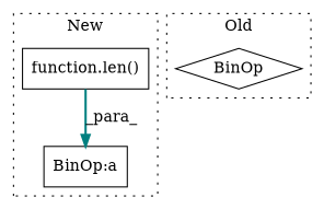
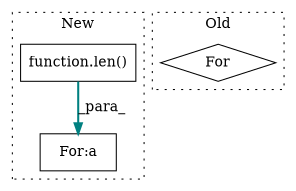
  digraph {
    node [shape=box]
    n1 [a=75 l="4,1" label="function.len()" s="12049,12066"]
-   n2 [a=82 l=3 label="BinOp:a" s=12046]
-   n3 [a=107 l="4,18" label=BinOp s="11903,11925" shape=diamond]
+   n2 [a=82 l=3 label="For:a" s=12046]
+   n3 [a=107 l="4,18" label=For s="11903,11925" shape=diamond]
    subgraph cluster_1 {
      label=New
      style=dotted
      n1
      n2
    }
    subgraph cluster_2 {
      label=Old
      style=dotted
      n3
    }
    n1 -> n2 [label=_para_ color=teal style=bold]
  }
